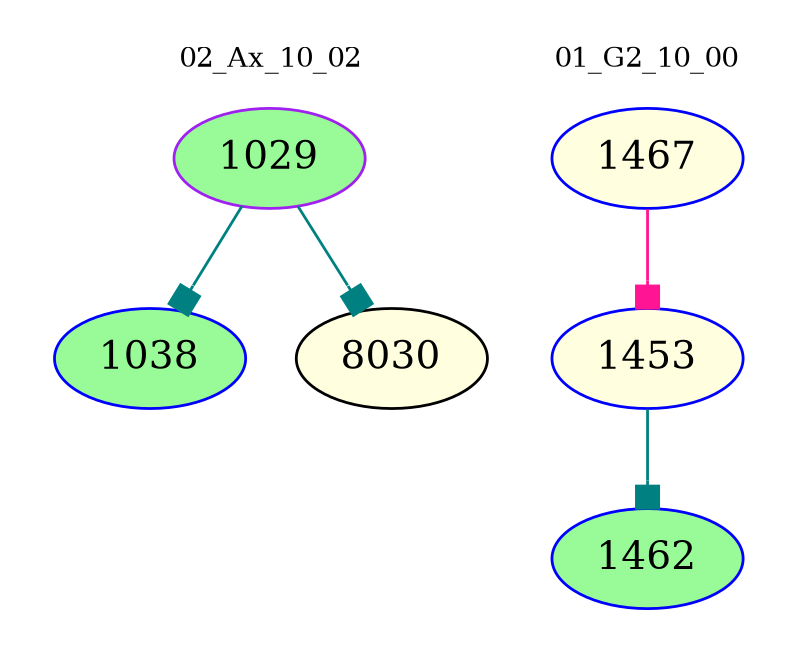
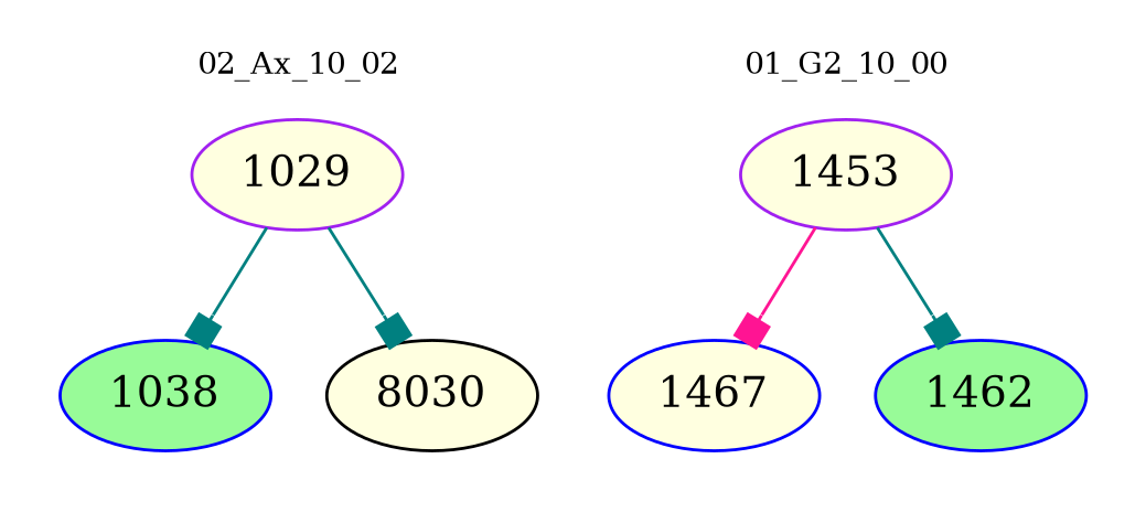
  digraph {
    node [color=blue fillcolor=lightyellow style=filled]
    edge [arrowhead=box color=teal]
-   n1 [color=purple fillcolor=palegreen label=1029]
+   n1 [color=purple label=1029]
    n2 [fillcolor=palegreen label=1038]
    n3 [color=black label=8030]
-   n4 [label=1453]
+   n4 [color=purple label=1453]
    n5 [label=1467]
    n6 [fillcolor=palegreen label=1462]
    subgraph cluster_1 {
      color=white
      fontsize=10
      label="02_Ax_10_02"
      n1
      n2
      n3
    }
    subgraph cluster_2 {
      color=white
      fontsize=10
      label="01_G2_10_00"
      n4
      n5
      n6
    }
    n1 -> n2
    n1 -> n3
-   n5 -> n4 [color=deeppink]
+   n4 -> n5 [color=deeppink]
    n4 -> n6
  }
